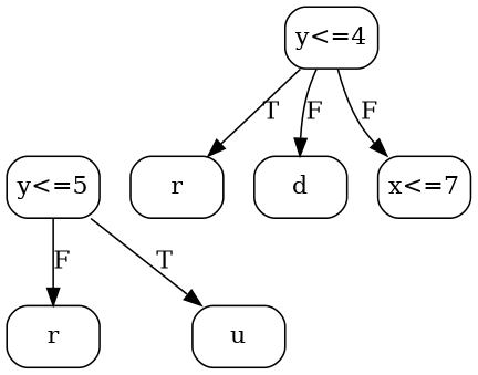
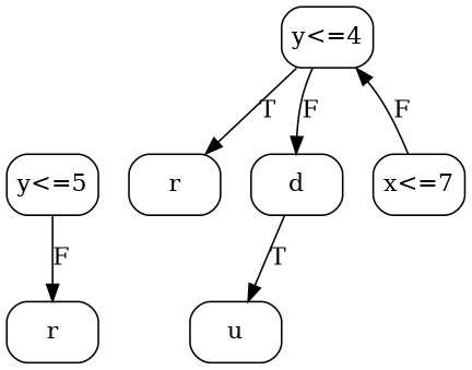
  digraph {
    node [margin="0.05,0.05" shape=box style=rounded]
    n1 [label=u]
    n2 [label=r]
    n3 [label="y<=5"]
    n4 [label=r]
    n5 [label=d]
    n6 [label="y<=4"]
    n7 [label="x<=7"]
-   n3 -> n1 [label=T]
+   n5 -> n1 [label=T]
    n3 -> n2 [label=F]
    n6 -> n4 [label=T]
    n6 -> n5 [label=F]
-   n6 -> n7 [label=F]
+   n7 -> n6 [label=F]
  }
